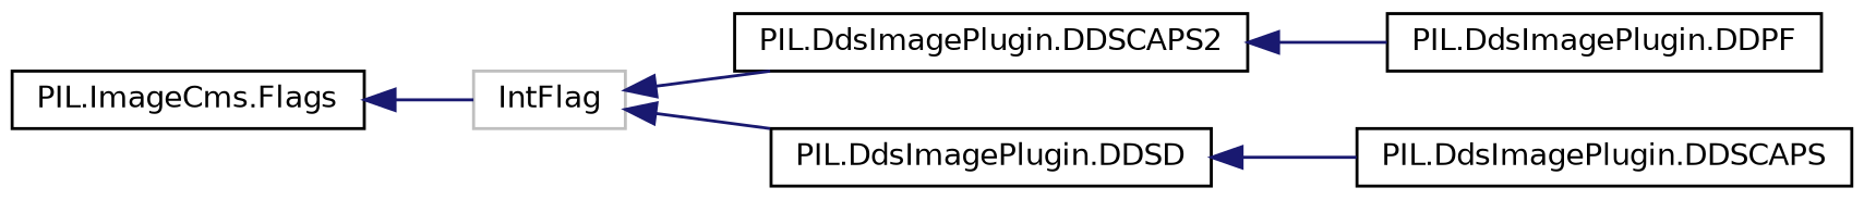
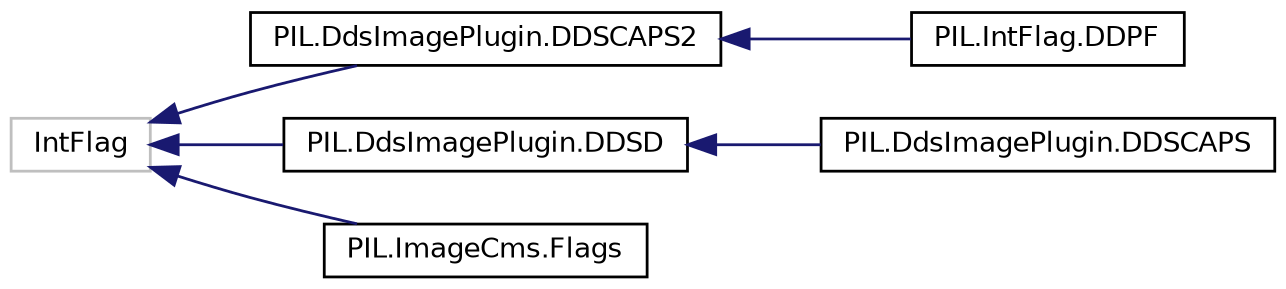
  digraph {
    rankdir=LR
    node [color=black fillcolor=white fontname=Helvetica fontsize=10 shape=record style=filled]
    edge [color=midnightblue dir=back fontname=Helvetica fontsize=10 labelfontname=Helvetica labelfontsize=10 style=solid]
    n1 [color=grey75 height=0.2 label=IntFlag width=0.4]
    n2 [height=0.2 label="PIL.DdsImagePlugin.DDSCAPS2" width=0.4]
    n3 [height=0.2 label="PIL.DdsImagePlugin.DDSD" width=0.4]
    n4 [height=0.2 label="PIL.ImageCms.Flags" width=0.4]
-   n5 [height=0.2 label="PIL.DdsImagePlugin.DDPF" width=0.4]
+   n5 [height=0.2 label="PIL.IntFlag.DDPF" width=0.4]
    n6 [height=0.2 label="PIL.DdsImagePlugin.DDSCAPS" width=0.4]
    n1 -> n2
    n1 -> n3
-   n4 -> n1
+   n1 -> n4
    n2 -> n5
    n3 -> n6
  }
